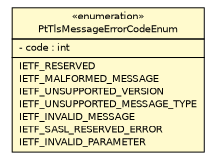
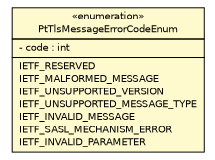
  digraph {
    nodesep=0.25
    ranksep=0.5
-   n1 [fontcolor=black fontname=Helvetica fontsize=10.0 label=<<table title="org.ietf.nea.pt.value.enums.PtTlsMessageErrorCodeEnum" border="0" cellborder="1" cellspacing="0" cellpadding="2" port="p" bgcolor="lemonChiffon" href="./PtTlsMessageErrorCodeEnum.html"> 		<tr><td><table border="0" cellspacing="0" cellpadding="1"> <tr><td align="center" balign="center"> &#171;enumeration&#187; </td></tr> <tr><td align="center" balign="center"> PtTlsMessageErrorCodeEnum </td></tr> 		</table></td></tr> 		<tr><td><table border="0" cellspacing="0" cellpadding="1"> <tr><td align="left" balign="left"> - code : int </td></tr> 		</table></td></tr> 		<tr><td><table border="0" cellspacing="0" cellpadding="1"> <tr><td align="left" balign="left"> IETF_RESERVED </td></tr> <tr><td align="left" balign="left"> IETF_MALFORMED_MESSAGE </td></tr> <tr><td align="left" balign="left"> IETF_UNSUPPORTED_VERSION </td></tr> <tr><td align="left" balign="left"> IETF_UNSUPPORTED_MESSAGE_TYPE </td></tr> <tr><td align="left" balign="left"> IETF_INVALID_MESSAGE </td></tr> <tr><td align="left" balign="left"> IETF_SASL_RESERVED_ERROR </td></tr> <tr><td align="left" balign="left"> IETF_INVALID_PARAMETER </td></tr> 		</table></td></tr> 		</table>> shape=plaintext]
+   n1 [fontcolor=black fontname=Helvetica fontsize=10.0 label=<<table title="org.ietf.nea.pt.value.enums.PtTlsMessageErrorCodeEnum" border="0" cellborder="1" cellspacing="0" cellpadding="2" port="p" bgcolor="lemonChiffon" href="./PtTlsMessageErrorCodeEnum.html"> 		<tr><td><table border="0" cellspacing="0" cellpadding="1"> <tr><td align="center" balign="center"> &#171;enumeration&#187; </td></tr> <tr><td align="center" balign="center"> PtTlsMessageErrorCodeEnum </td></tr> 		</table></td></tr> 		<tr><td><table border="0" cellspacing="0" cellpadding="1"> <tr><td align="left" balign="left"> - code : int </td></tr> 		</table></td></tr> 		<tr><td><table border="0" cellspacing="0" cellpadding="1"> <tr><td align="left" balign="left"> IETF_RESERVED </td></tr> <tr><td align="left" balign="left"> IETF_MALFORMED_MESSAGE </td></tr> <tr><td align="left" balign="left"> IETF_UNSUPPORTED_VERSION </td></tr> <tr><td align="left" balign="left"> IETF_UNSUPPORTED_MESSAGE_TYPE </td></tr> <tr><td align="left" balign="left"> IETF_INVALID_MESSAGE </td></tr> <tr><td align="left" balign="left"> IETF_SASL_MECHANISM_ERROR </td></tr> <tr><td align="left" balign="left"> IETF_INVALID_PARAMETER </td></tr> 		</table></td></tr> 		</table>> shape=plaintext]
  }
